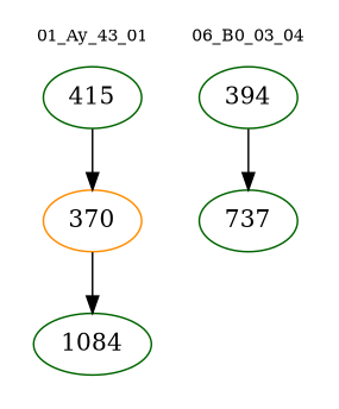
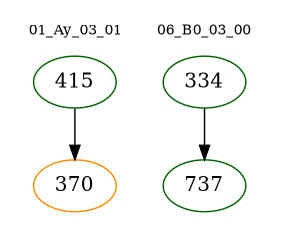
  digraph {
    node [color=darkgreen]
    edge [color=black]
    n1 [color=darkorange label=370]
    n2 [label=415]
-   n3 [label=1084]
-   n4 [label=394]
+   n4 [label=334]
    n5 [label=737]
    subgraph cluster_1 {
      color=white
      fontsize=10
-     label="01_Ay_43_01"
+     label="01_Ay_03_01"
      n1
      n2
-     n3
    }
    subgraph cluster_2 {
      color=white
      fontsize=10
-     label="06_B0_03_04"
+     label="06_B0_03_00"
      n4
      n5
    }
-   n1 -> n3
    n2 -> n1
    n4 -> n5
  }
